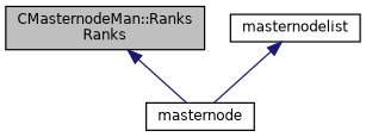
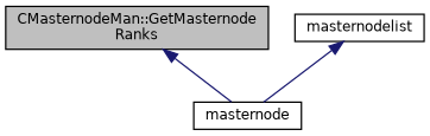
  digraph {
    fontname="DejaVu Sans"
    rankdir=TB
    node [color=black fillcolor=white fontname="DejaVu Sans" fontsize=10 shape=record style=filled]
    edge [color=midnightblue dir=back fontname="DejaVu Sans" fontsize=10 labelfontname=Helvetica labelfontsize=10 style=solid]
-   n1 [fillcolor=grey75 fontcolor=black height=0.2 label="CMasternodeMan::Ranks\lRanks" width=0.4]
+   n1 [fillcolor=grey75 fontcolor=black height=0.2 label="CMasternodeMan::GetMasternode\lRanks" width=0.4]
    n2 [height=0.2 label=masternode width=0.4]
    n3 [height=0.2 label=masternodelist width=0.4]
    n1 -> n2
    n3 -> n2
  }
